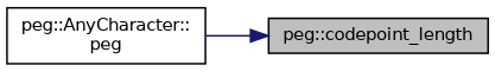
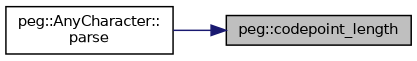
  digraph {
    rankdir=RL
    node [color=black fontname=Helvetica fontsize=10 shape=record style=filled]
    n1 [fillcolor=grey75 fontcolor=black height=0.2 label="peg::codepoint_length" width=0.4]
-   n2 [fillcolor=white height=0.2 label="peg::AnyCharacter::\lpeg" width=0.4]
+   n2 [fillcolor=white height=0.2 label="peg::AnyCharacter::\lparse" width=0.4]
    n1 -> n2 [color=midnightblue dir=back fontname=Helvetica fontsize=10 labelfontname=Helvetica labelfontsize=10 style=solid]
  }
